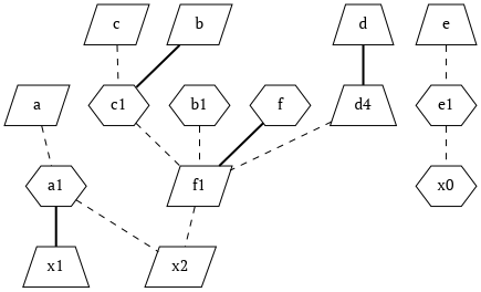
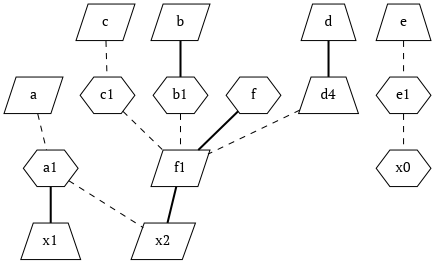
  graph {
    fontname="PT Serif"
    node [fontname="PT Serif" labelfontsize=50 shape=hexagon]
    edge [fontname="PT Serif" style=dashed]
    n1 [label=d4 shape=trapezium]
    f1 [shape=parallelogram]
    x2 [shape=parallelogram]
    e [shape=trapezium]
    e1
    x0
    c1
    b1
    x1 [shape=trapezium]
    a1
    f
    d [shape=trapezium]
    b [shape=parallelogram]
    c [shape=parallelogram]
    a [shape=parallelogram]
    n1 -- f1
-   f1 -- x2
+   f1 -- x2 [style=bold]
    e -- e1
    e1 -- x0
    c1 -- f1
    b1 -- f1
    a1 -- x2
    a1 -- x1 [style=bold]
    f -- f1 [style=bold]
    d -- n1 [style=bold]
-   b -- c1 [style=bold]
+   b -- b1 [style=bold]
    c -- c1
    a -- a1
  }
